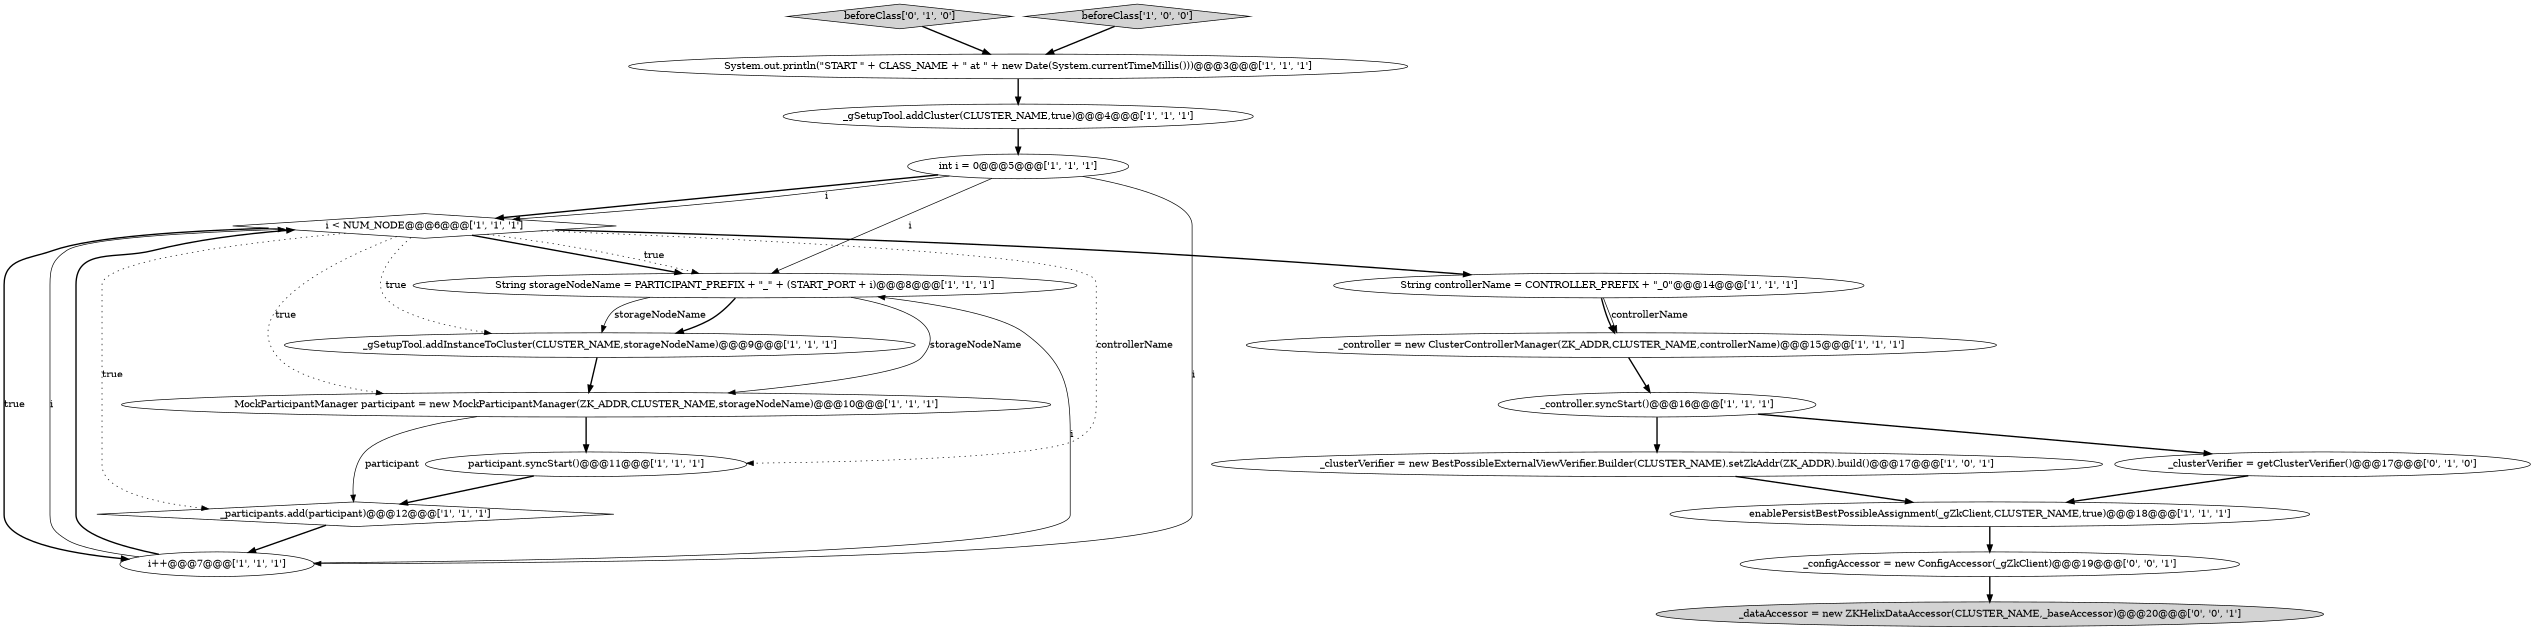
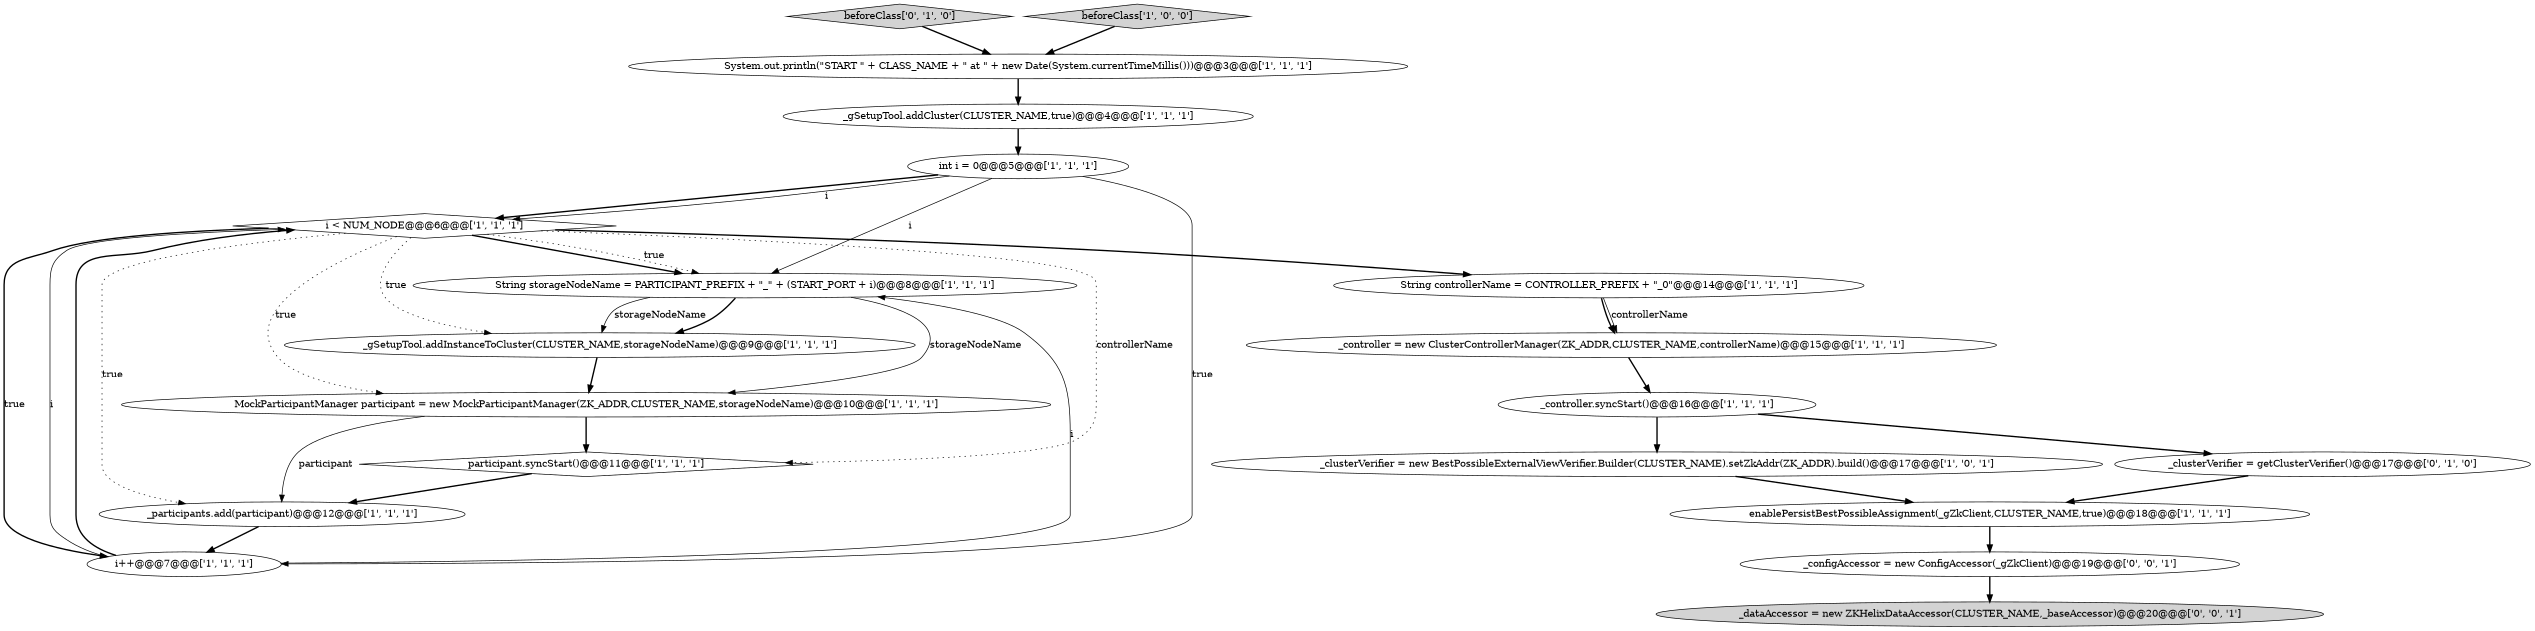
  digraph {
    node [fillcolor=white shape=ellipse style=filled]
    edge [style=bold]
    n1 [label="_clusterVerifier = new BestPossibleExternalViewVerifier.Builder(CLUSTER_NAME).setZkAddr(ZK_ADDR).build()@@@17@@@['1', '0', '1']"]
    n2 [label="enablePersistBestPossibleAssignment(_gZkClient,CLUSTER_NAME,true)@@@18@@@['1', '1', '1']"]
    n3 [label="_configAccessor = new ConfigAccessor(_gZkClient)@@@19@@@['0', '0', '1']"]
    n4 [label="_clusterVerifier = getClusterVerifier()@@@17@@@['0', '1', '0']"]
    n5 [fillcolor=lightgray label="_dataAccessor = new ZKHelixDataAccessor(CLUSTER_NAME,_baseAccessor)@@@20@@@['0', '0', '1']"]
    n6 [label="System.out.println(\"START \" + CLASS_NAME + \" at \" + new Date(System.currentTimeMillis()))@@@3@@@['1', '1', '1']"]
    n7 [label="_gSetupTool.addCluster(CLUSTER_NAME,true)@@@4@@@['1', '1', '1']"]
    n8 [label="String storageNodeName = PARTICIPANT_PREFIX + \"_\" + (START_PORT + i)@@@8@@@['1', '1', '1']"]
    n9 [label="_gSetupTool.addInstanceToCluster(CLUSTER_NAME,storageNodeName)@@@9@@@['1', '1', '1']"]
    n10 [label="MockParticipantManager participant = new MockParticipantManager(ZK_ADDR,CLUSTER_NAME,storageNodeName)@@@10@@@['1', '1', '1']"]
-   n11 [label="_participants.add(participant)@@@12@@@['1', '1', '1']" shape=diamond]
-   n12 [label="participant.syncStart()@@@11@@@['1', '1', '1']"]
+   n11 [label="_participants.add(participant)@@@12@@@['1', '1', '1']"]
+   n12 [label="participant.syncStart()@@@11@@@['1', '1', '1']" shape=diamond]
    n13 [label="i++@@@7@@@['1', '1', '1']"]
    n14 [label="i < NUM_NODE@@@6@@@['1', '1', '1']" shape=diamond]
    n15 [fillcolor=lightgray label="beforeClass['0', '1', '0']" shape=diamond]
    n16 [label="String controllerName = CONTROLLER_PREFIX + \"_0\"@@@14@@@['1', '1', '1']"]
    n17 [label="_controller = new ClusterControllerManager(ZK_ADDR,CLUSTER_NAME,controllerName)@@@15@@@['1', '1', '1']"]
    n18 [label="_controller.syncStart()@@@16@@@['1', '1', '1']"]
    n19 [fillcolor=lightgray label="beforeClass['1', '0', '0']" shape=diamond]
    n20 [label="int i = 0@@@5@@@['1', '1', '1']"]
    n1 -> n2
    n2 -> n3
    n3 -> n5
    n4 -> n2
    n6 -> n7
    n7 -> n20
    n8 -> n9
    n8 -> n9 [label=storageNodeName style=solid]
    n8 -> n10 [label=storageNodeName style=solid]
    n9 -> n10
    n10 -> n11 [label=participant style=solid]
    n10 -> n12
    n11 -> n13
    n12 -> n11
    n13 -> n8 [label=i style=solid]
    n13 -> n14 [label=i style=solid]
    n13 -> n14
    n14 -> n8
    n14 -> n8 [label=true style=dotted]
    n14 -> n9 [label=true style=dotted]
    n14 -> n10 [label=true style=dotted]
    n14 -> n11 [label=true style=dotted]
    n14 -> n12 [label=controllerName style=dotted]
    n14 -> n13 [label=true]
    n14 -> n16
    n15 -> n6
    n16 -> n17
    n16 -> n17 [label=controllerName style=solid]
    n17 -> n18
    n18 -> n1
    n18 -> n4
    n19 -> n6
    n20 -> n8 [label=i style=solid]
-   n20 -> n13 [label=i style=solid]
+   n20 -> n13 [label=true style=solid]
    n20 -> n14
    n20 -> n14 [label=i style=solid]
  }
